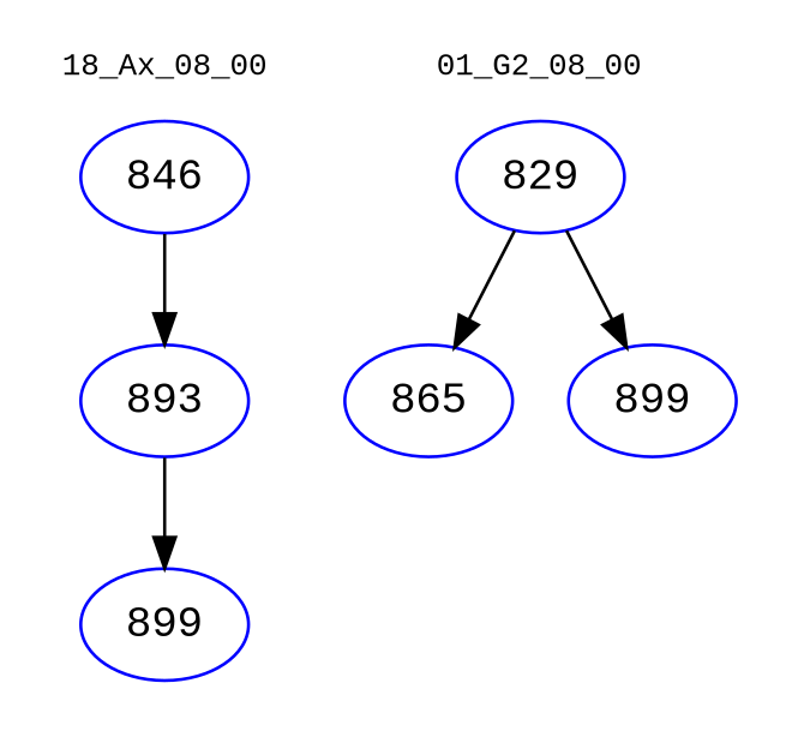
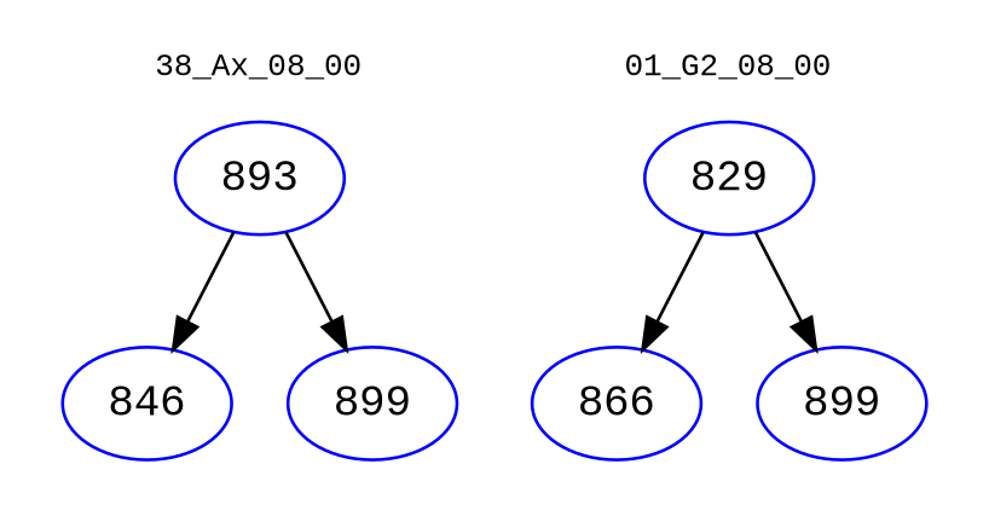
  digraph {
    fontname="Liberation Mono"
    node [color=blue fontname="Liberation Mono"]
    edge [color=black fontname="Liberation Mono"]
    n1 [label=846]
    n2 [label=893]
    n3 [label=899]
-   n4 [label=865]
+   n4 [label=866]
    n5 [label=829]
    n6 [label=899]
    subgraph cluster_1 {
      color=white
      fontsize=10
-     label="18_Ax_08_00"
+     label="38_Ax_08_00"
      n1
      n2
      n3
    }
    subgraph cluster_2 {
      color=white
      fontsize=10
      label="01_G2_08_00"
      n4
      n5
      n6
    }
-   n1 -> n2
+   n2 -> n1
    n2 -> n3
    n5 -> n4
    n5 -> n6
  }
